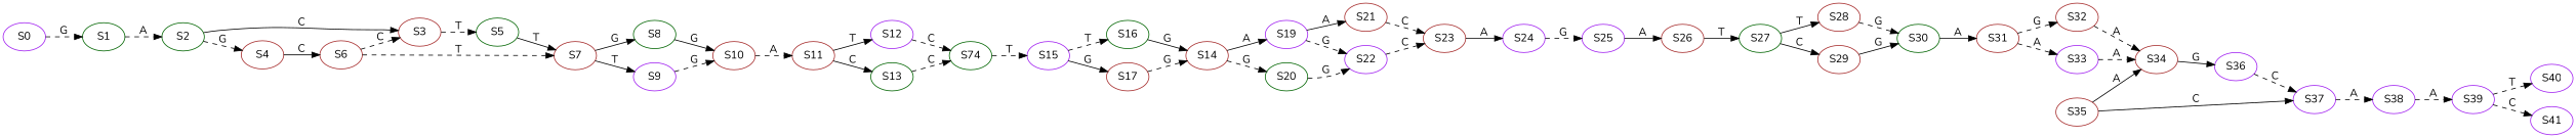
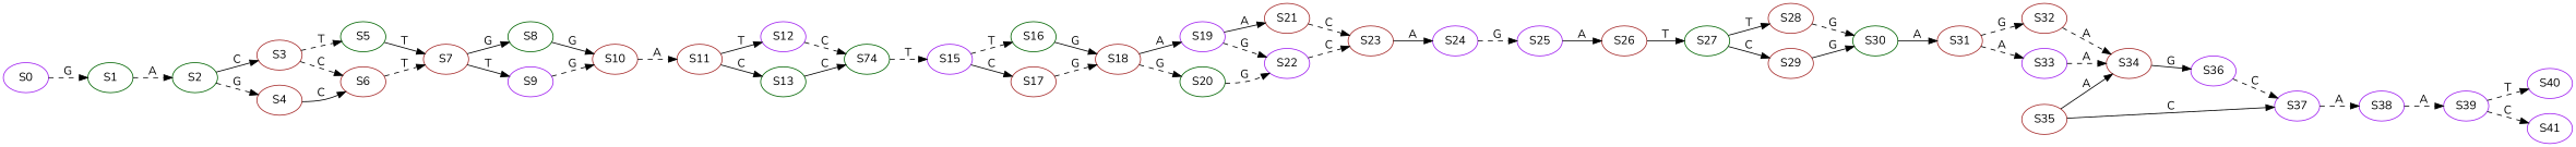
  strict digraph {
    fontname=Nunito
    rankdir=LR
    node [color=brown fontname=Nunito]
    edge [fontname=Nunito style=dashed]
    S0 [color=purple]
    S1 [color=darkgreen]
    S2 [color=darkgreen]
    S3
    S4
    S5 [color=darkgreen]
    S6
    S7
    S8 [color=darkgreen]
    S9 [color=purple]
    S10
    S11
    S12 [color=purple]
    S13 [color=darkgreen]
    n15 [color=darkgreen label=S74]
    S15 [color=purple]
    S16 [color=darkgreen]
    S17
-   S18 [label=S14]
+   S18
    S19 [color=purple]
    S20 [color=darkgreen]
    S21
    S22 [color=purple]
    S23
    S24 [color=purple]
    S25 [color=purple]
    S26
    S27 [color=darkgreen]
    S28
    S29
    S30 [color=darkgreen]
    S31
    S32
    S33 [color=purple]
    S34
    S36 [color=purple]
    S35
    S37 [color=purple]
    S38 [color=purple]
    S39 [color=purple]
    S40 [color=purple]
    S41 [color=purple]
    S0 -> S1 [label=G]
    S1 -> S2 [label=A]
    S2 -> S3 [label=C style=solid]
    S2 -> S4 [label=G]
    S3 -> S5 [label=T]
-   S6 -> S3 [label=C]
+   S3 -> S6 [label=C]
    S4 -> S6 [label=C style=solid]
    S5 -> S7 [label=T style=solid]
    S6 -> S7 [label=T]
    S7 -> S8 [label=G style=solid]
    S7 -> S9 [label=T style=solid]
    S8 -> S10 [label=G style=solid]
    S9 -> S10 [label=G]
    S10 -> S11 [label=A]
    S11 -> S12 [label=T style=solid]
    S11 -> S13 [label=C style=solid]
    S12 -> n15 [label=C]
-   S13 -> n15 [label=C]
+   S13 -> n15 [label=C style=solid]
    n15 -> S15 [label=T]
    S15 -> S16 [label=T]
-   S15 -> S17 [label=G style=solid]
+   S15 -> S17 [label=C style=solid]
    S16 -> S18 [label=G style=solid]
    S17 -> S18 [label=G]
    S18 -> S19 [label=A style=solid]
    S18 -> S20 [label=G]
    S19 -> S21 [label=A style=solid]
    S19 -> S22 [label=G]
    S20 -> S22 [label=G]
    S21 -> S23 [label=C]
    S22 -> S23 [label=C]
    S23 -> S24 [label=A style=solid]
    S24 -> S25 [label=G]
    S25 -> S26 [label=A style=solid]
    S26 -> S27 [label=T style=solid]
    S27 -> S28 [label=T style=solid]
    S27 -> S29 [label=C style=solid]
    S28 -> S30 [label=G]
    S29 -> S30 [label=G style=solid]
    S30 -> S31 [label=A style=solid]
    S31 -> S32 [label=G]
    S31 -> S33 [label=A]
    S32 -> S34 [label=A]
    S33 -> S34 [label=A]
    S34 -> S36 [label=G style=solid]
    S36 -> S37 [label=C]
    S35 -> S34 [label=A style=solid]
    S35 -> S37 [label=C style=solid]
    S37 -> S38 [label=A]
    S38 -> S39 [label=A]
    S39 -> S40 [label=T]
    S39 -> S41 [label=C]
  }
